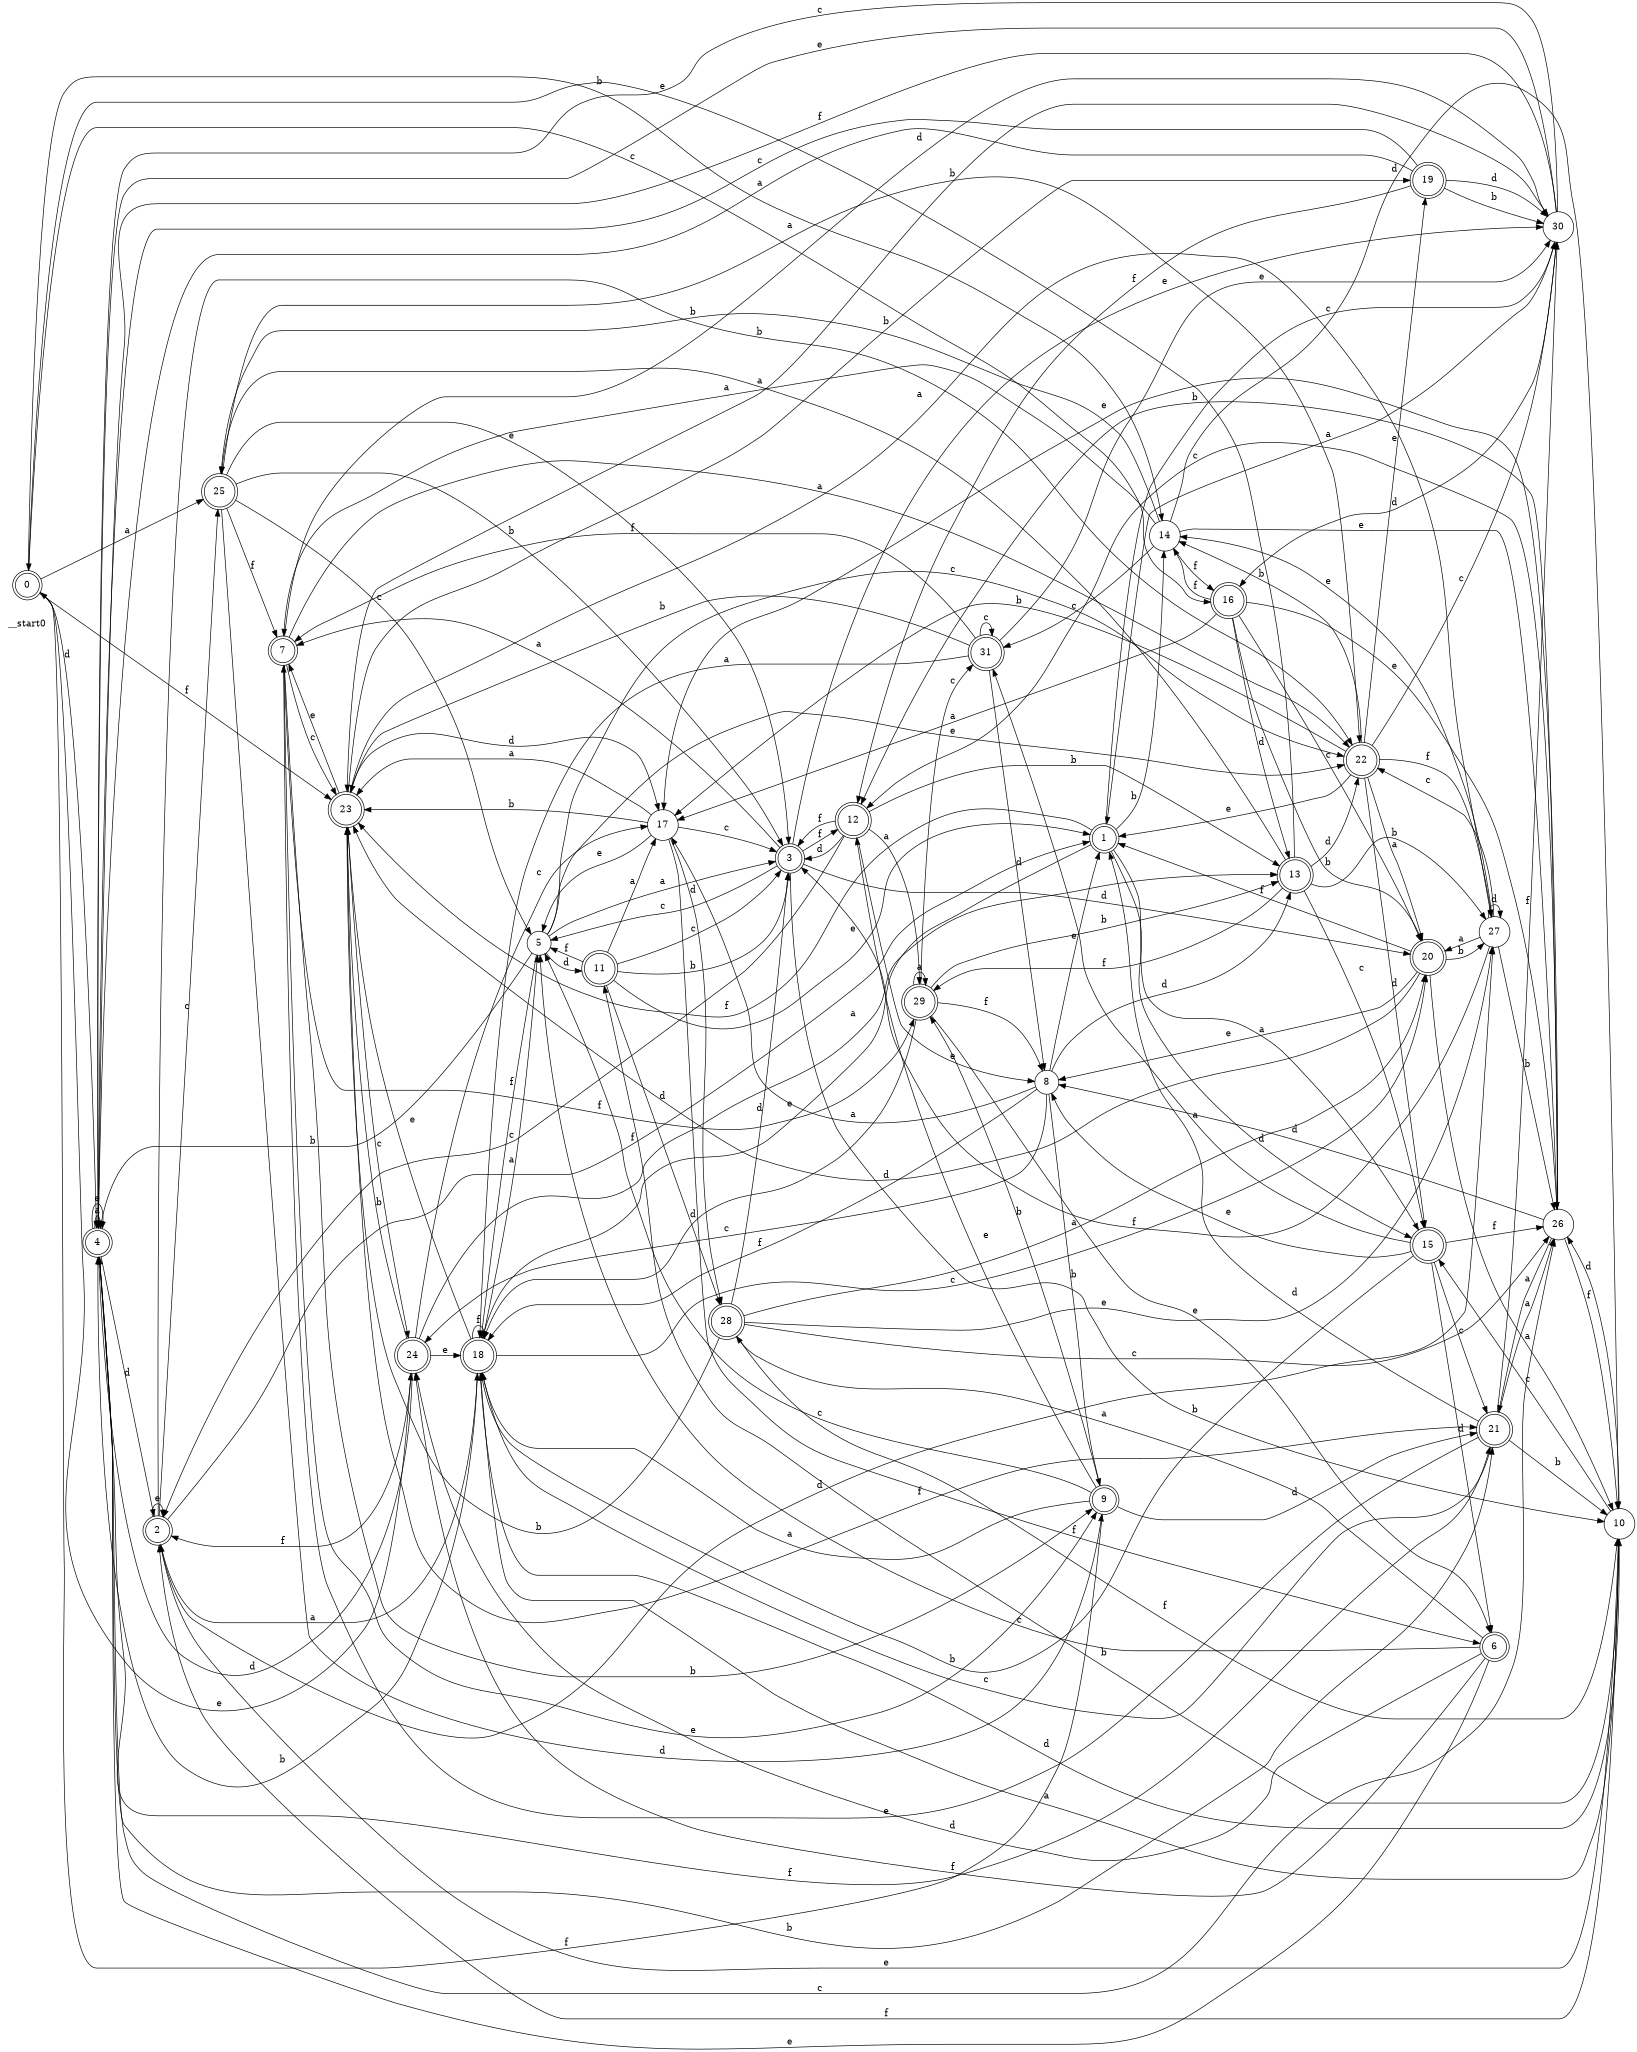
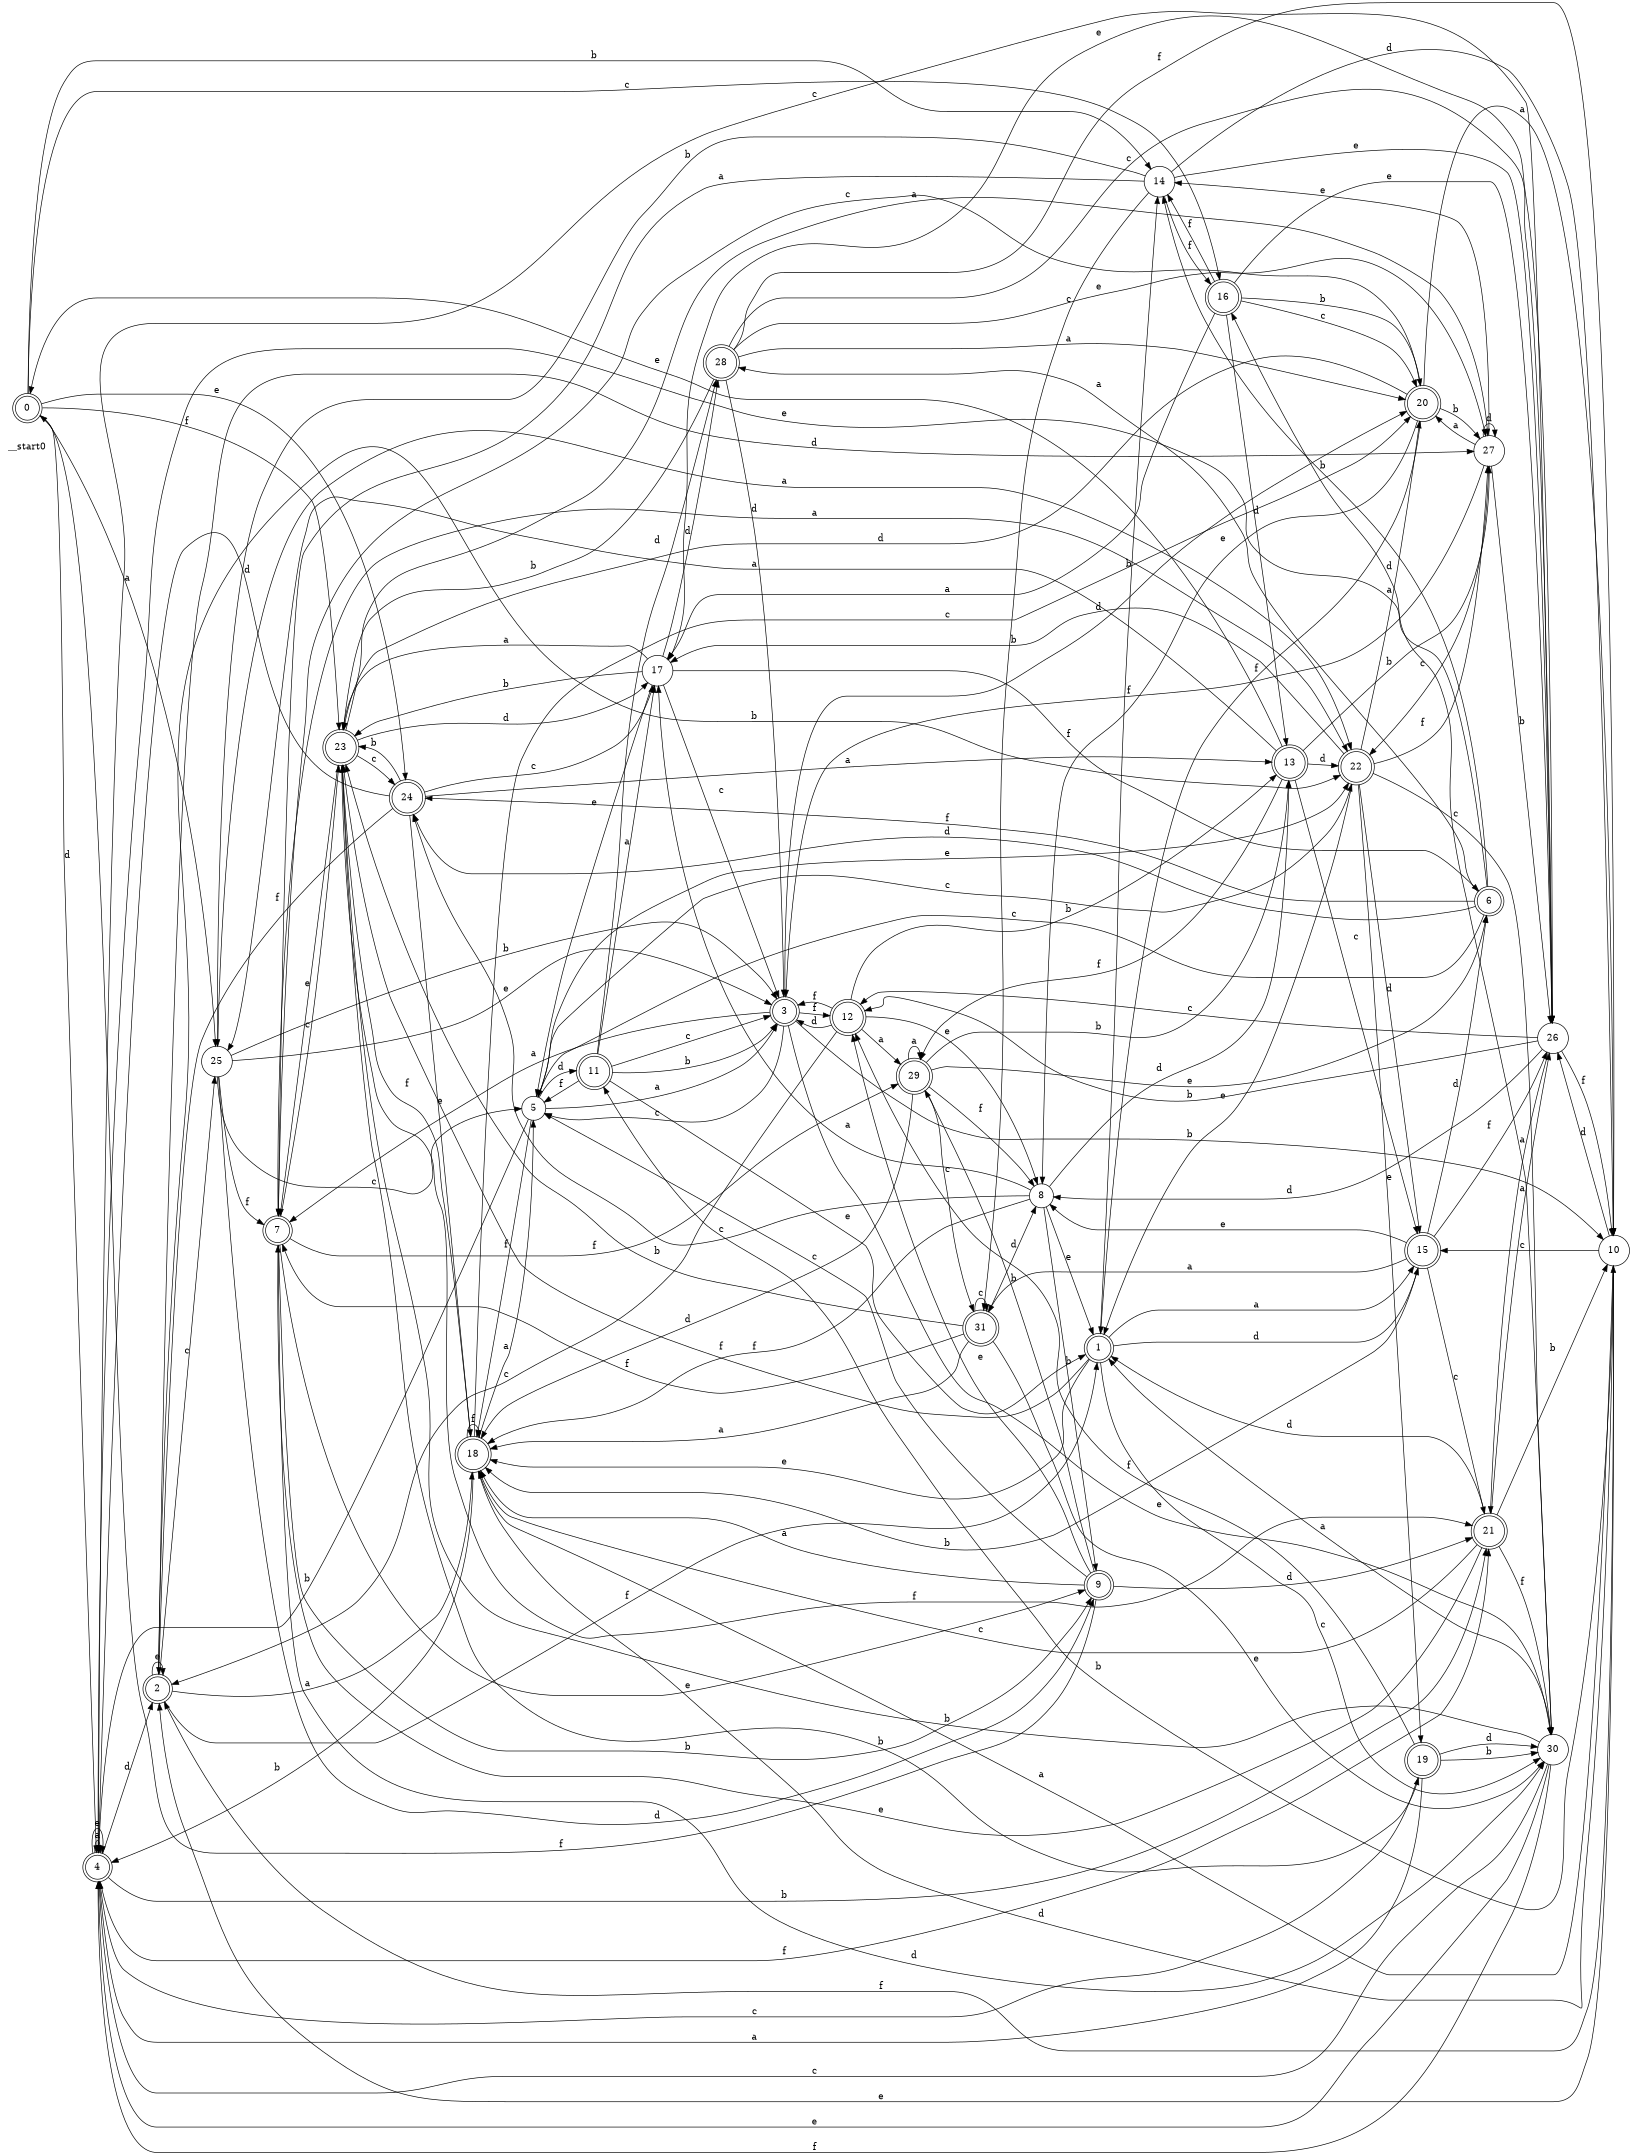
  digraph {
    rankdir=LR
    node [shape=doublecircle color=black fillcolor=white style="rounded,filled"]
    __start0 [shape=none color="" fillcolor="" style=""]
    n2 [label=0]
    n3 [label=4]
    n4 [label=14 shape=circle style=filled]
    n5 [label=16]
    n6 [label=23]
    n7 [label=24]
-   n8 [label=25 style=filled]
+   n8 [label=25 shape=circle style=filled]
    n9 [label=2]
    n10 [label=21]
    n11 [label=26 shape=circle style=filled]
    n12 [label=7]
    n13 [label=10 shape=circle style=filled]
    n14 [label=31]
    n15 [label=20]
    n16 [label=13]
    n17 [label=17 shape=circle style=filled]
    n18 [label=27 shape=circle style=filled]
    n19 [label=19]
    n20 [label=18]
    n21 [label=22]
    n22 [label=3]
    n23 [label=5 shape=circle style=filled]
    n24 [label=9]
    n25 [label=1]
    n26 [label=15]
    n27 [label=30 shape=circle style=filled]
    n28 [label=6]
    n29 [label=8 shape=circle style=filled]
    n30 [label=12]
    n31 [label=11]
    n32 [label=29]
    n33 [label=28]
    n2 -> n3 [label=d]
    n2 -> n4 [label=b]
    n2 -> n5 [label=c]
    n2 -> n6 [label=f]
    n2 -> n7 [label=e]
    n2 -> n8 [label=a]
    n3 -> n3 [label=a]
    n3 -> n3 [label=e]
    n3 -> n9 [label=d]
    n3 -> n10 [label=b]
    n3 -> n10 [label=f]
    n3 -> n11 [label=c]
    n4 -> n5 [label=f]
    n4 -> n8 [label=b]
    n4 -> n11 [label=e]
    n4 -> n12 [label=a]
    n4 -> n13 [label=d]
    n4 -> n14 [label=c]
    n5 -> n4 [label=f]
    n5 -> n11 [label=e]
    n5 -> n15 [label=b]
    n5 -> n15 [label=c]
    n5 -> n16 [label=d]
    n5 -> n17 [label=a]
    n6 -> n7 [label=c]
    n6 -> n10 [label=f]
    n6 -> n12 [label=e]
    n6 -> n17 [label=d]
    n6 -> n18 [label=a]
    n6 -> n19 [label=b]
    n7 -> n3 [label=d]
    n7 -> n6 [label=b]
    n7 -> n9 [label=f]
    n7 -> n16 [label=a]
    n7 -> n17 [label=c]
    n7 -> n20 [label=e]
    n8 -> n12 [label=f]
    n8 -> n21 [label=a]
    n8 -> n22 [label=b]
    n8 -> n22 [label=e]
    n8 -> n23 [label=c]
    n8 -> n24 [label=d]
    n9 -> n8 [label=c]
    n9 -> n9 [label=e]
    n9 -> n18 [label=d]
    n9 -> n20 [label=a]
    n9 -> n21 [label=b]
    n9 -> n25 [label=f]
    n10 -> n11 [label=a]
    n10 -> n12 [label=e]
    n10 -> n13 [label=b]
    n10 -> n20 [label=c]
    n10 -> n25 [label=d]
    n10 -> n27 [label=f]
    n11 -> n10 [label=a]
    n11 -> n13 [label=f]
    n11 -> n17 [label=e]
    n11 -> n29 [label=d]
    n11 -> n30 [label=b]
    n11 -> n30 [label=c]
    n12 -> n6 [label=c]
    n12 -> n21 [label=a]
    n12 -> n24 [label=b]
    n12 -> n24 [label=e]
    n12 -> n27 [label=d]
    n12 -> n32 [label=f]
    n13 -> n9 [label=e]
    n13 -> n9 [label=f]
    n13 -> n11 [label=d]
    n13 -> n20 [label=a]
    n13 -> n26 [label=c]
    n13 -> n31 [label=b]
    n14 -> n6 [label=b]
    n14 -> n12 [label=f]
    n14 -> n14 [label=c]
    n14 -> n20 [label=a]
    n14 -> n27 [label=e]
    n14 -> n29 [label=d]
    n15 -> n6 [label=d]
+   n15 -> n12 [label=c]
    n15 -> n13 [label=a]
    n15 -> n18 [label=b]
    n15 -> n25 [label=f]
    n15 -> n29 [label=e]
    n16 -> n2 [label=e]
    n16 -> n8 [label=a]
    n16 -> n18 [label=b]
    n16 -> n21 [label=d]
    n16 -> n26 [label=c]
    n16 -> n32 [label=f]
    n17 -> n6 [label=a]
    n17 -> n6 [label=b]
    n17 -> n22 [label=c]
    n17 -> n23 [label=e]
    n17 -> n28 [label=f]
    n17 -> n33 [label=d]
    n18 -> n4 [label=e]
    n18 -> n11 [label=b]
    n18 -> n15 [label=a]
    n18 -> n18 [label=d]
    n18 -> n21 [label=c]
    n18 -> n22 [label=f]
    n19 -> n3 [label=a]
    n19 -> n3 [label=c]
    n19 -> n27 [label=b]
    n19 -> n27 [label=d]
    n19 -> n30 [label=f]
    n20 -> n3 [label=b]
-   n20 -> n6 [label=e]
+   n20 -> n6 [label=f]
    n20 -> n13 [label=d]
    n20 -> n15 [label=c]
    n20 -> n20 [label=f]
    n20 -> n23 [label=a]
    n21 -> n15 [label=a]
    n21 -> n17 [label=b]
    n21 -> n18 [label=f]
    n21 -> n19 [label=e]
    n21 -> n25 [label=e]
    n21 -> n26 [label=d]
    n21 -> n27 [label=c]
    n22 -> n12 [label=a]
    n22 -> n13 [label=b]
    n22 -> n15 [label=d]
    n22 -> n23 [label=c]
    n22 -> n27 [label=e]
    n22 -> n30 [label=f]
    n23 -> n3 [label=b]
    n23 -> n20 [label=f]
    n23 -> n21 [label=c]
    n23 -> n21 [label=e]
    n23 -> n22 [label=a]
    n23 -> n31 [label=d]
    n24 -> n2 [label=f]
    n24 -> n10 [label=d]
    n24 -> n20 [label=a]
    n24 -> n23 [label=c]
    n24 -> n30 [label=e]
    n24 -> n32 [label=b]
    n25 -> n4 [label=b]
    n25 -> n6 [label=f]
    n25 -> n20 [label=e]
    n25 -> n26 [label=a]
    n25 -> n26 [label=d]
    n25 -> n27 [label=c]
    n26 -> n10 [label=c]
    n26 -> n11 [label=f]
    n26 -> n14 [label=a]
    n26 -> n20 [label=b]
    n26 -> n28 [label=d]
    n26 -> n29 [label=e]
    n27 -> n3 [label=c]
    n27 -> n3 [label=e]
    n27 -> n3 [label=f]
    n27 -> n5 [label=d]
    n27 -> n6 [label=b]
    n27 -> n25 [label=a]
    n28 -> n3 [label=e]
-   n21 -> n4 [label=b]
+   n28 -> n4 [label=b]
    n28 -> n7 [label=d]
    n28 -> n7 [label=f]
    n28 -> n23 [label=c]
    n28 -> n33 [label=a]
    n29 -> n7 [label=c]
    n29 -> n16 [label=d]
    n29 -> n17 [label=a]
    n29 -> n20 [label=f]
    n29 -> n24 [label=b]
    n29 -> n25 [label=e]
    n30 -> n9 [label=c]
    n30 -> n16 [label=b]
    n30 -> n22 [label=d]
    n30 -> n22 [label=f]
    n30 -> n29 [label=e]
    n30 -> n32 [label=a]
    n31 -> n17 [label=a]
    n31 -> n22 [label=b]
    n31 -> n22 [label=c]
    n31 -> n23 [label=f]
    n31 -> n25 [label=e]
    n31 -> n33 [label=d]
    n32 -> n14 [label=c]
    n32 -> n16 [label=b]
    n32 -> n20 [label=d]
    n32 -> n28 [label=e]
    n32 -> n29 [label=f]
    n32 -> n32 [label=a]
    n33 -> n6 [label=b]
    n33 -> n11 [label=c]
    n33 -> n13 [label=f]
    n33 -> n15 [label=a]
    n33 -> n18 [label=e]
    n33 -> n22 [label=d]
  }
